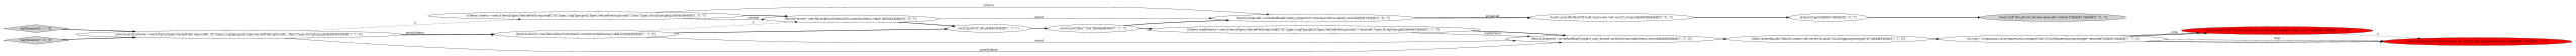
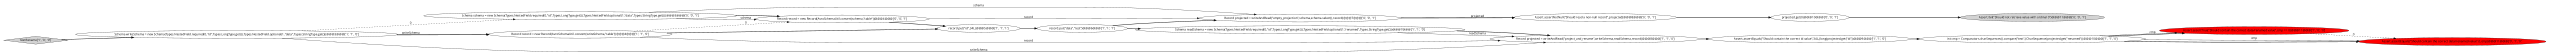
  digraph {
    fontname="Open Sans"
    rankdir=LR
    node [fillcolor=white fontname="Open Sans" shape=ellipse style=filled]
    edge [fontname="Open Sans" style=bold]
    n1 [label="int cmp = Comparators.charSequences().compare(\"test\",(CharSequence)projected.get(\"renamed\"))@@@10@@@['1', '1', '0']"]
    n2 [fillcolor=red label="Assert.assertTrue(\"Should contain the correct data/renamed value\",cmp == 0)@@@11@@@['1', '0', '0']"]
    n3 [fillcolor=red label="Assert.assertEquals(\"Should contain the correct data/renamed value\",0,cmp)@@@11@@@['0', '1', '0']"]
    n4 [label="Assert.assertEquals(\"Should contain the correct id value\",34L,(long)projected.get(\"id\"))@@@9@@@['1', '1', '0']"]
    n5 [label="Record record = new Record(AvroSchemaUtil.convert(schema,\"table\"))@@@4@@@['0', '0', '1']"]
    n6 [label="record.put(\"id\",34L)@@@5@@@['1', '1', '1']"]
    n7 [label="Record projected = writeAndRead(\"empty_projection\",schema,schema.select(),record)@@@7@@@['0', '0', '1']"]
    n8 [label="record.put(\"data\",\"test\")@@@6@@@['1', '1', '1']"]
    n9 [label="Assert.assertNotNull(\"Should read a non-null record\",projected)@@@8@@@['0', '0', '1']"]
    n10 [fillcolor=lightgray label="Assert.fail(\"Should not retrieve value with ordinal 0\")@@@11@@@['0', '0', '1']"]
    n11 [label="Record projected = writeAndRead(\"project_and_rename\",writeSchema,readSchema,record)@@@8@@@['1', '1', '0']"]
    n12 [label="Schema writeSchema = new Schema(Types.NestedField.required(0,\"id\",Types.LongType.get()),Types.NestedField.optional(1,\"data\",Types.StringType.get()))@@@3@@@['1', '1', '0']"]
    n13 [label="Schema schema = new Schema(Types.NestedField.required(0,\"id\",Types.LongType.get()),Types.NestedField.optional(1,\"data\",Types.StringType.get()))@@@3@@@['0', '0', '1']"]
    n14 [label="Record record = new Record(AvroSchemaUtil.convert(writeSchema,\"table\"))@@@4@@@['1', '1', '0']"]
    n15 [label="Schema readSchema = new Schema(Types.NestedField.required(0,\"id\",Types.LongType.get()),Types.NestedField.optional(1,\"renamed\",Types.StringType.get()))@@@7@@@['1', '1', '0']"]
-   n16 [fillcolor=lightgray label="testRename['0', '1', '0']" shape=diamond]
    n17 [fillcolor=lightgray label="testRename['1', '0', '0']" shape=diamond]
    n18 [label="projected.get(0)@@@10@@@['0', '0', '1']"]
    n1 -> n2 [label=cmp style=solid]
    n1 -> n2
    n1 -> n3 [label=cmp style=solid]
    n1 -> n3
    n2 -> n3 [label=0 style=dashed]
    n4 -> n1
    n5 -> n6
    n5 -> n7 [label=record style=solid]
    n6 -> n8
    n7 -> n9 [label=projected style=solid]
    n7 -> n9
    n8 -> n7
    n8 -> n15
    n9 -> n18
    n11 -> n4
    n12 -> n11 [label=writeSchema style=solid]
    n12 -> n13 [label=0 style=dashed]
    n12 -> n14 [label=writeSchema style=solid]
    n12 -> n14
    n13 -> n5
    n13 -> n5 [label=schema style=solid]
    n13 -> n7 [label=schema style=solid]
    n14 -> n5 [label=0 style=dashed]
    n14 -> n6
    n14 -> n11 [label=record style=solid]
    n15 -> n11 [label=readSchema style=solid]
    n15 -> n11
-   n16 -> n12
    n17 -> n12
    n18 -> n10
  }
